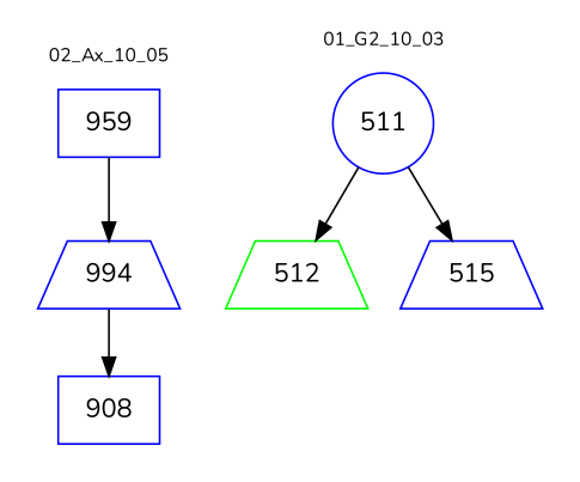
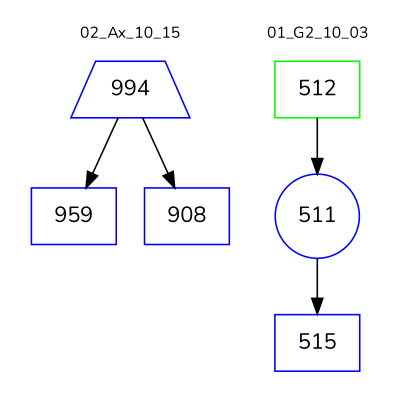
  digraph {
    fontname=Nunito
    node [color=blue fontname=Nunito shape=trapezium]
    edge [color=black fontname=Nunito]
    n1 [label=959 shape=box]
    n2 [label=994]
    n3 [label=908 shape=box]
-   n4 [color=green label=512]
+   n4 [color=green label=512 shape=box]
    n5 [label=511 shape=circle]
-   n6 [label=515]
+   n6 [label=515 shape=box]
    subgraph cluster_1 {
      color=white
      fontsize=10
-     label="02_Ax_10_05"
+     label="02_Ax_10_15"
      n1
      n2
      n3
    }
    subgraph cluster_2 {
      color=white
      fontsize=10
      label="01_G2_10_03"
      n4
      n5
      n6
    }
-   n1 -> n2
+   n2 -> n1
    n2 -> n3
-   n5 -> n4
+   n4 -> n5
    n5 -> n6
  }
